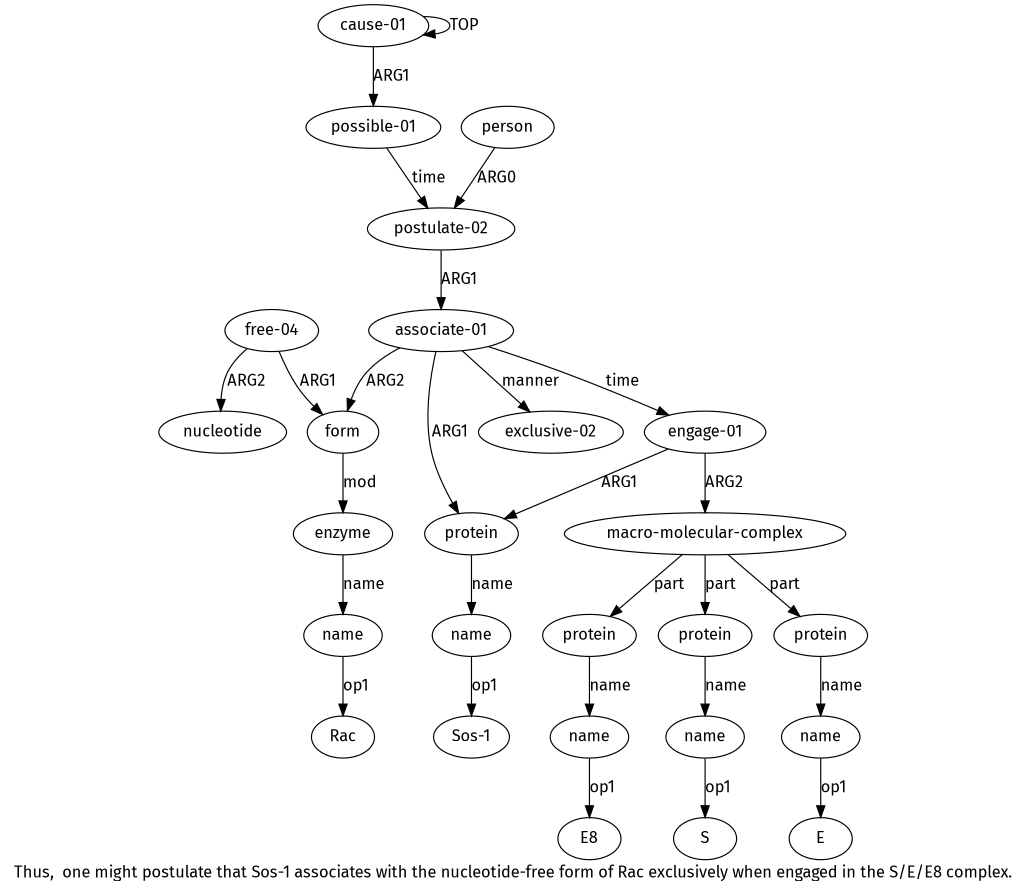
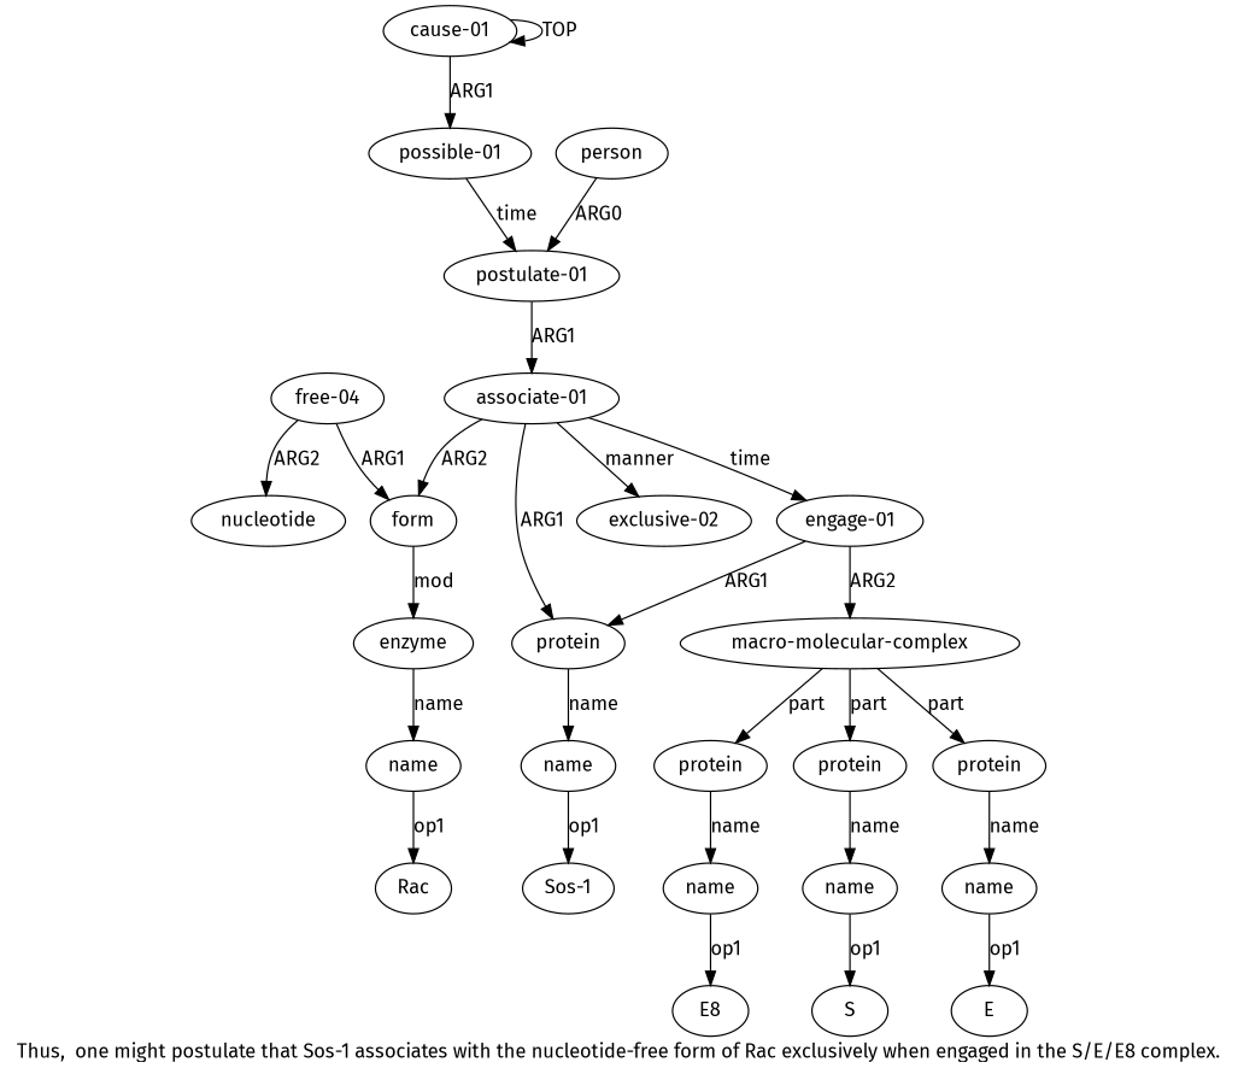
  digraph {
    fontname="Fira Sans"
    label="Thus,  one might postulate that Sos-1 associates with the nucleotide-free form of Rac exclusively when engaged in the S/E/E8 complex."
    node [color=black fontname="Fira Sans" gold_ind=-1 gold_label=name test_ind=-1 test_label=name]
    edge [color=black fontname="Fira Sans" gold_label=ARG1 test_label=ARG1]
    n1 [gold_ind=20 label=name test_ind=20]
    n2 [gold_label=E8 label=E8 test_label=E8]
    n3 [gold_label=E label=E test_label=E]
    n4 [gold_label="Sos-1" label="Sos-1" test_label="Sos-1"]
    n5 [gold_label=S label=S test_label=S]
    n6 [gold_ind=15 gold_label=protein label=protein test_ind=15 test_label=protein]
    n7 [gold_ind=16 label=name test_ind=16]
    n8 [gold_ind=14 gold_label="macro-molecular-complex" label="macro-molecular-complex" test_ind=14 test_label="macro-molecular-complex"]
    n9 [gold_ind=17 gold_label=protein label=protein test_ind=17 test_label=protein]
    n10 [gold_ind=19 gold_label=protein label=protein test_ind=19 test_label=protein]
    n11 [gold_ind=18 label=name test_ind=18]
    n12 [gold_ind=11 label=name test_ind=11]
    n13 [gold_label=Rac label=Rac test_label=Rac]
    n14 [gold_ind=10 gold_label=enzyme label=enzyme test_ind=10 test_label=enzyme]
    n15 [gold_ind=13 gold_label="engage-01" label="engage-01" test_ind=13 test_label="engage-01"]
    n16 [gold_ind=5 gold_label=protein label=protein test_ind=5 test_label=protein]
    n17 [gold_ind=6 label=name test_ind=6]
    n18 [gold_ind=12 gold_label="exclusive-02" label="exclusive-02" test_ind=12 test_label="exclusive-02"]
    n19 [gold_ind=1 gold_label="possible-01" label="possible-01" test_ind=1 test_label="possible-01"]
-   n20 [gold_ind=2 gold_label="postulate-01" label="postulate-02" test_ind=2 test_label="postulate-01"]
+   n20 [gold_ind=2 gold_label="postulate-01" label="postulate-01" test_ind=2 test_label="postulate-01"]
    n21 [gold_ind=4 gold_label="associate-01" label="associate-01" test_ind=4 test_label="associate-01"]
    n22 [gold_ind=3 gold_label=person label=person test_ind=3 test_label=person]
    n23 [gold_ind=7 gold_label=form label=form test_ind=7 test_label=form]
    n24 [gold_ind=0 gold_label="cause-01" label="cause-01" test_ind=0 test_label="cause-01"]
    n25 [gold_ind=9 gold_label=nucleotide label=nucleotide test_ind=9 test_label=nucleotide]
    n26 [gold_ind=8 gold_label="free-04" label="free-04" test_ind=8 test_label="free-04"]
    n1 -> n2 [gold_label=op1 label=op1 test_label=op1]
    n6 -> n7 [gold_label=name label=name test_label=name]
    n7 -> n5 [gold_label=op1 label=op1 test_label=op1]
    n8 -> n6 [gold_label=part label=part test_label=part]
    n8 -> n9 [gold_label=part label=part test_label=part]
    n8 -> n10 [gold_label=part label=part test_label=part]
    n9 -> n11 [gold_label=name label=name test_label=name]
    n10 -> n1 [gold_label=name label=name test_label=name]
    n11 -> n3 [gold_label=op1 label=op1 test_label=op1]
    n12 -> n13 [gold_label=op1 label=op1 test_label=op1]
    n14 -> n12 [gold_label=name label=name test_label=name]
    n15 -> n8 [gold_label=ARG2 label=ARG2 test_label=ARG2]
    n15 -> n16 [label=ARG1]
    n16 -> n17 [gold_label=name label=name test_label=name]
    n17 -> n4 [gold_label=op1 label=op1 test_label=op1]
    n19 -> n20 [label=time]
    n20 -> n21 [label=ARG1]
    n21 -> n15 [gold_label=time label=time test_label=time]
    n21 -> n16 [label=ARG1]
    n21 -> n18 [gold_label=manner label=manner test_label=manner]
    n21 -> n23 [gold_label=ARG2 label=ARG2 test_label=ARG2]
    n22 -> n20 [gold_label=ARG0 label=ARG0 test_label=ARG0]
    n23 -> n14 [gold_label=mod label=mod test_label=mod]
    n24 -> n19 [label=ARG1]
    n24 -> n24 [gold_label=TOP label=TOP test_label=TOP]
    n26 -> n23 [label=ARG1]
    n26 -> n25 [gold_label=ARG2 label=ARG2 test_label=ARG2]
  }
